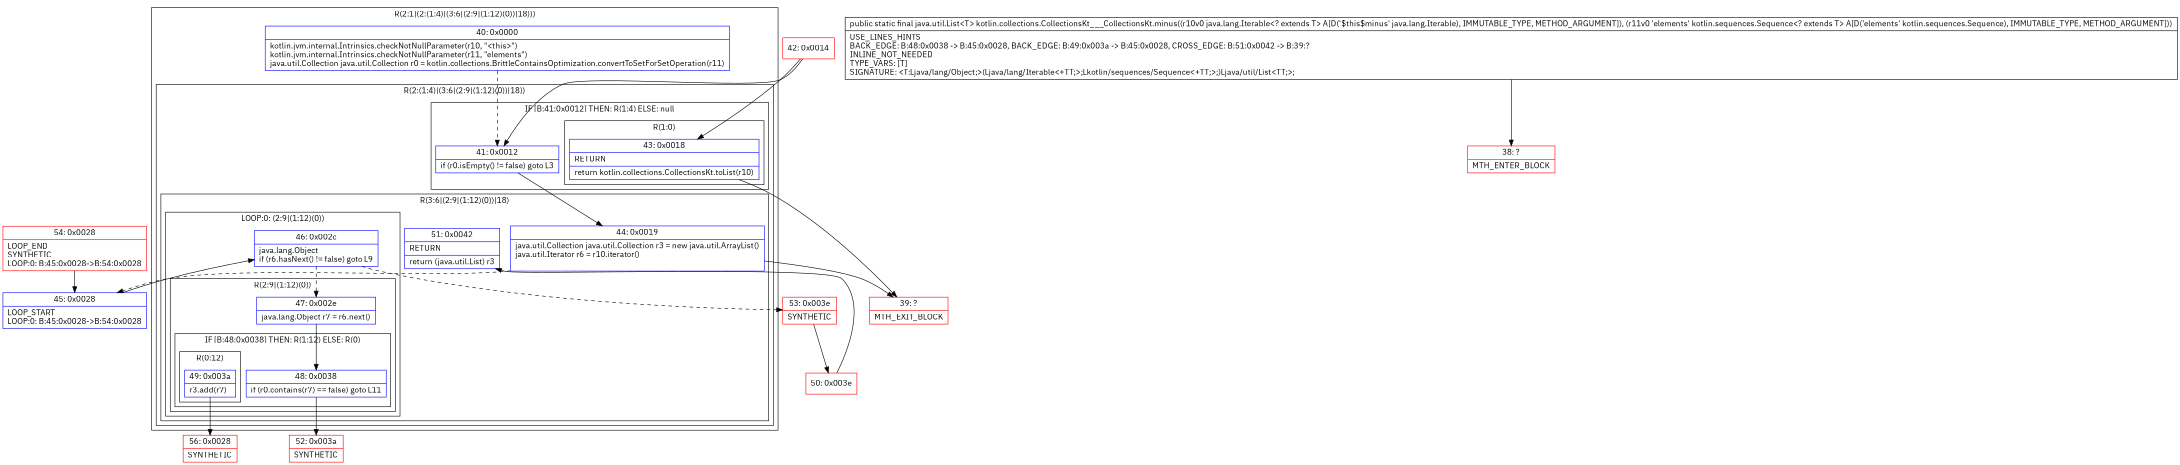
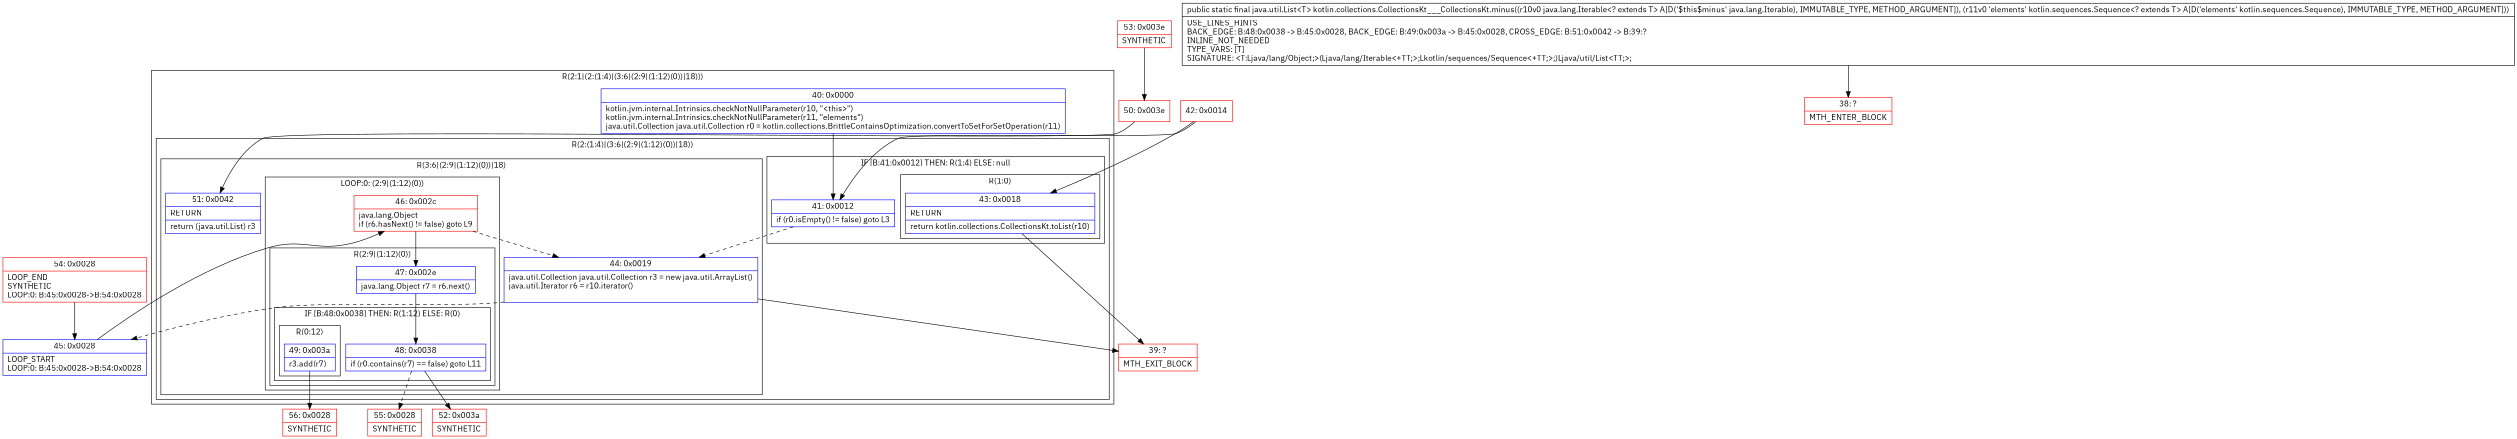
  digraph {
    fontname="IBM Plex Sans"
    node [color=blue fontname="IBM Plex Sans" shape=record]
    edge [fontname="IBM Plex Sans"]
    n1 [label="{43\:\ 0x0018|RETURN\l|return kotlin.collections.CollectionsKt.toList(r10)\l}"]
    n2 [label="{41\:\ 0x0012|if (r0.isEmpty() != false) goto L3\l}"]
    n3 [label="{49\:\ 0x003a|r3.add(r7)\l}"]
    n4 [label="{48\:\ 0x0038|if (r0.contains(r7) == false) goto L11\l}"]
    n5 [label="{47\:\ 0x002e|java.lang.Object r7 = r6.next()\l}"]
-   n6 [label="{46\:\ 0x002c|java.lang.Object \lif (r6.hasNext() != false) goto L9\l}"]
+   n6 [color=red label="{46\:\ 0x002c|java.lang.Object \lif (r6.hasNext() != false) goto L9\l}"]
    n7 [label="{44\:\ 0x0019|java.util.Collection java.util.Collection r3 = new java.util.ArrayList()\ljava.util.Iterator r6 = r10.iterator()\l\l}"]
    n8 [label="{51\:\ 0x0042|RETURN\l|return (java.util.List) r3\l}"]
    n9 [label="{40\:\ 0x0000|kotlin.jvm.internal.Intrinsics.checkNotNullParameter(r10, \"\<this\>\")\lkotlin.jvm.internal.Intrinsics.checkNotNullParameter(r11, \"elements\")\ljava.util.Collection java.util.Collection r0 = kotlin.collections.BrittleContainsOptimization.convertToSetForSetOperation(r11)\l}"]
    n10 [color=red label="{39\:\ ?|MTH_EXIT_BLOCK\l}"]
    n11 [color=red label="{56\:\ 0x0028|SYNTHETIC\l}"]
    n12 [color=red label="{52\:\ 0x003a|SYNTHETIC\l}"]
+   n13 [color=red label="{55\:\ 0x0028|SYNTHETIC\l}"]
    n14 [color=red label="{53\:\ 0x003e|SYNTHETIC\l}"]
    n15 [label="{45\:\ 0x0028|LOOP_START\lLOOP:0: B:45:0x0028\-\>B:54:0x0028\l}"]
    n16 [color=red label="{42\:\ 0x0014}"]
    n17 [color=red label="{50\:\ 0x003e}"]
    n18 [color=red label="{38\:\ ?|MTH_ENTER_BLOCK\l}"]
    n19 [color=red label="{54\:\ 0x0028|LOOP_END\lSYNTHETIC\lLOOP:0: B:45:0x0028\-\>B:54:0x0028\l}"]
    n20 [label="{public static final java.util.List\<T\> kotlin.collections.CollectionsKt___CollectionsKt.minus((r10v0 java.lang.Iterable\<? extends T\> A[D('$this$minus' java.lang.Iterable), IMMUTABLE_TYPE, METHOD_ARGUMENT]), (r11v0 'elements' kotlin.sequences.Sequence\<? extends T\> A[D('elements' kotlin.sequences.Sequence), IMMUTABLE_TYPE, METHOD_ARGUMENT]))  | USE_LINES_HINTS\lBACK_EDGE: B:48:0x0038 \-\> B:45:0x0028, BACK_EDGE: B:49:0x003a \-\> B:45:0x0028, CROSS_EDGE: B:51:0x0042 \-\> B:39:?\lINLINE_NOT_NEEDED\lTYPE_VARS: [T]\lSIGNATURE: \<T:Ljava\/lang\/Object;\>(Ljava\/lang\/Iterable\<+TT;\>;Lkotlin\/sequences\/Sequence\<+TT;\>;)Ljava\/util\/List\<TT;\>;\l}" color=""]
    subgraph cluster_1 {
      label="R(2:1|(2:(1:4)|(3:6|(2:9|(1:12)(0))|18)))"
      n9
      subgraph cluster_2 {
        label="R(2:(1:4)|(3:6|(2:9|(1:12)(0))|18))"
        subgraph cluster_3 {
          label="IF [B:41:0x0012] THEN: R(1:4) ELSE: null"
          n2
          subgraph cluster_4 {
            label="R(1:0)"
            n1
          }
        }
        subgraph cluster_5 {
          label="R(3:6|(2:9|(1:12)(0))|18)"
          n7
          n8
          subgraph cluster_6 {
            label="LOOP:0: (2:9|(1:12)(0))"
            n6
            subgraph cluster_7 {
              label="R(2:9|(1:12)(0))"
              n5
              subgraph cluster_8 {
                label="IF [B:48:0x0038] THEN: R(1:12) ELSE: R(0)"
                n4
                subgraph cluster_9 {
                  label="R(0:12)"
                  n3
                }
                subgraph cluster_10 {
                  label="R(0)"
                }
              }
            }
          }
        }
      }
    }
    n1 -> n10
-   n2 -> n7 [style=solid]
+   n2 -> n7 [style=dashed]
    n3 -> n11
    n4 -> n12
+   n4 -> n13 [style=dashed]
    n5 -> n4
-   n6 -> n5 [style=dashed]
-   n6 -> n14 [style=dashed]
+   n6 -> n5
+   n6 -> n7 [style=dashed]
    n7 -> n10
    n7 -> n15 [style=dashed]
-   n9 -> n2 [style=dashed]
+   n9 -> n2
    n14 -> n17
    n15 -> n6
    n16 -> n1
    n16 -> n2
    n17 -> n8
    n19 -> n15
    n20 -> n18
  }
